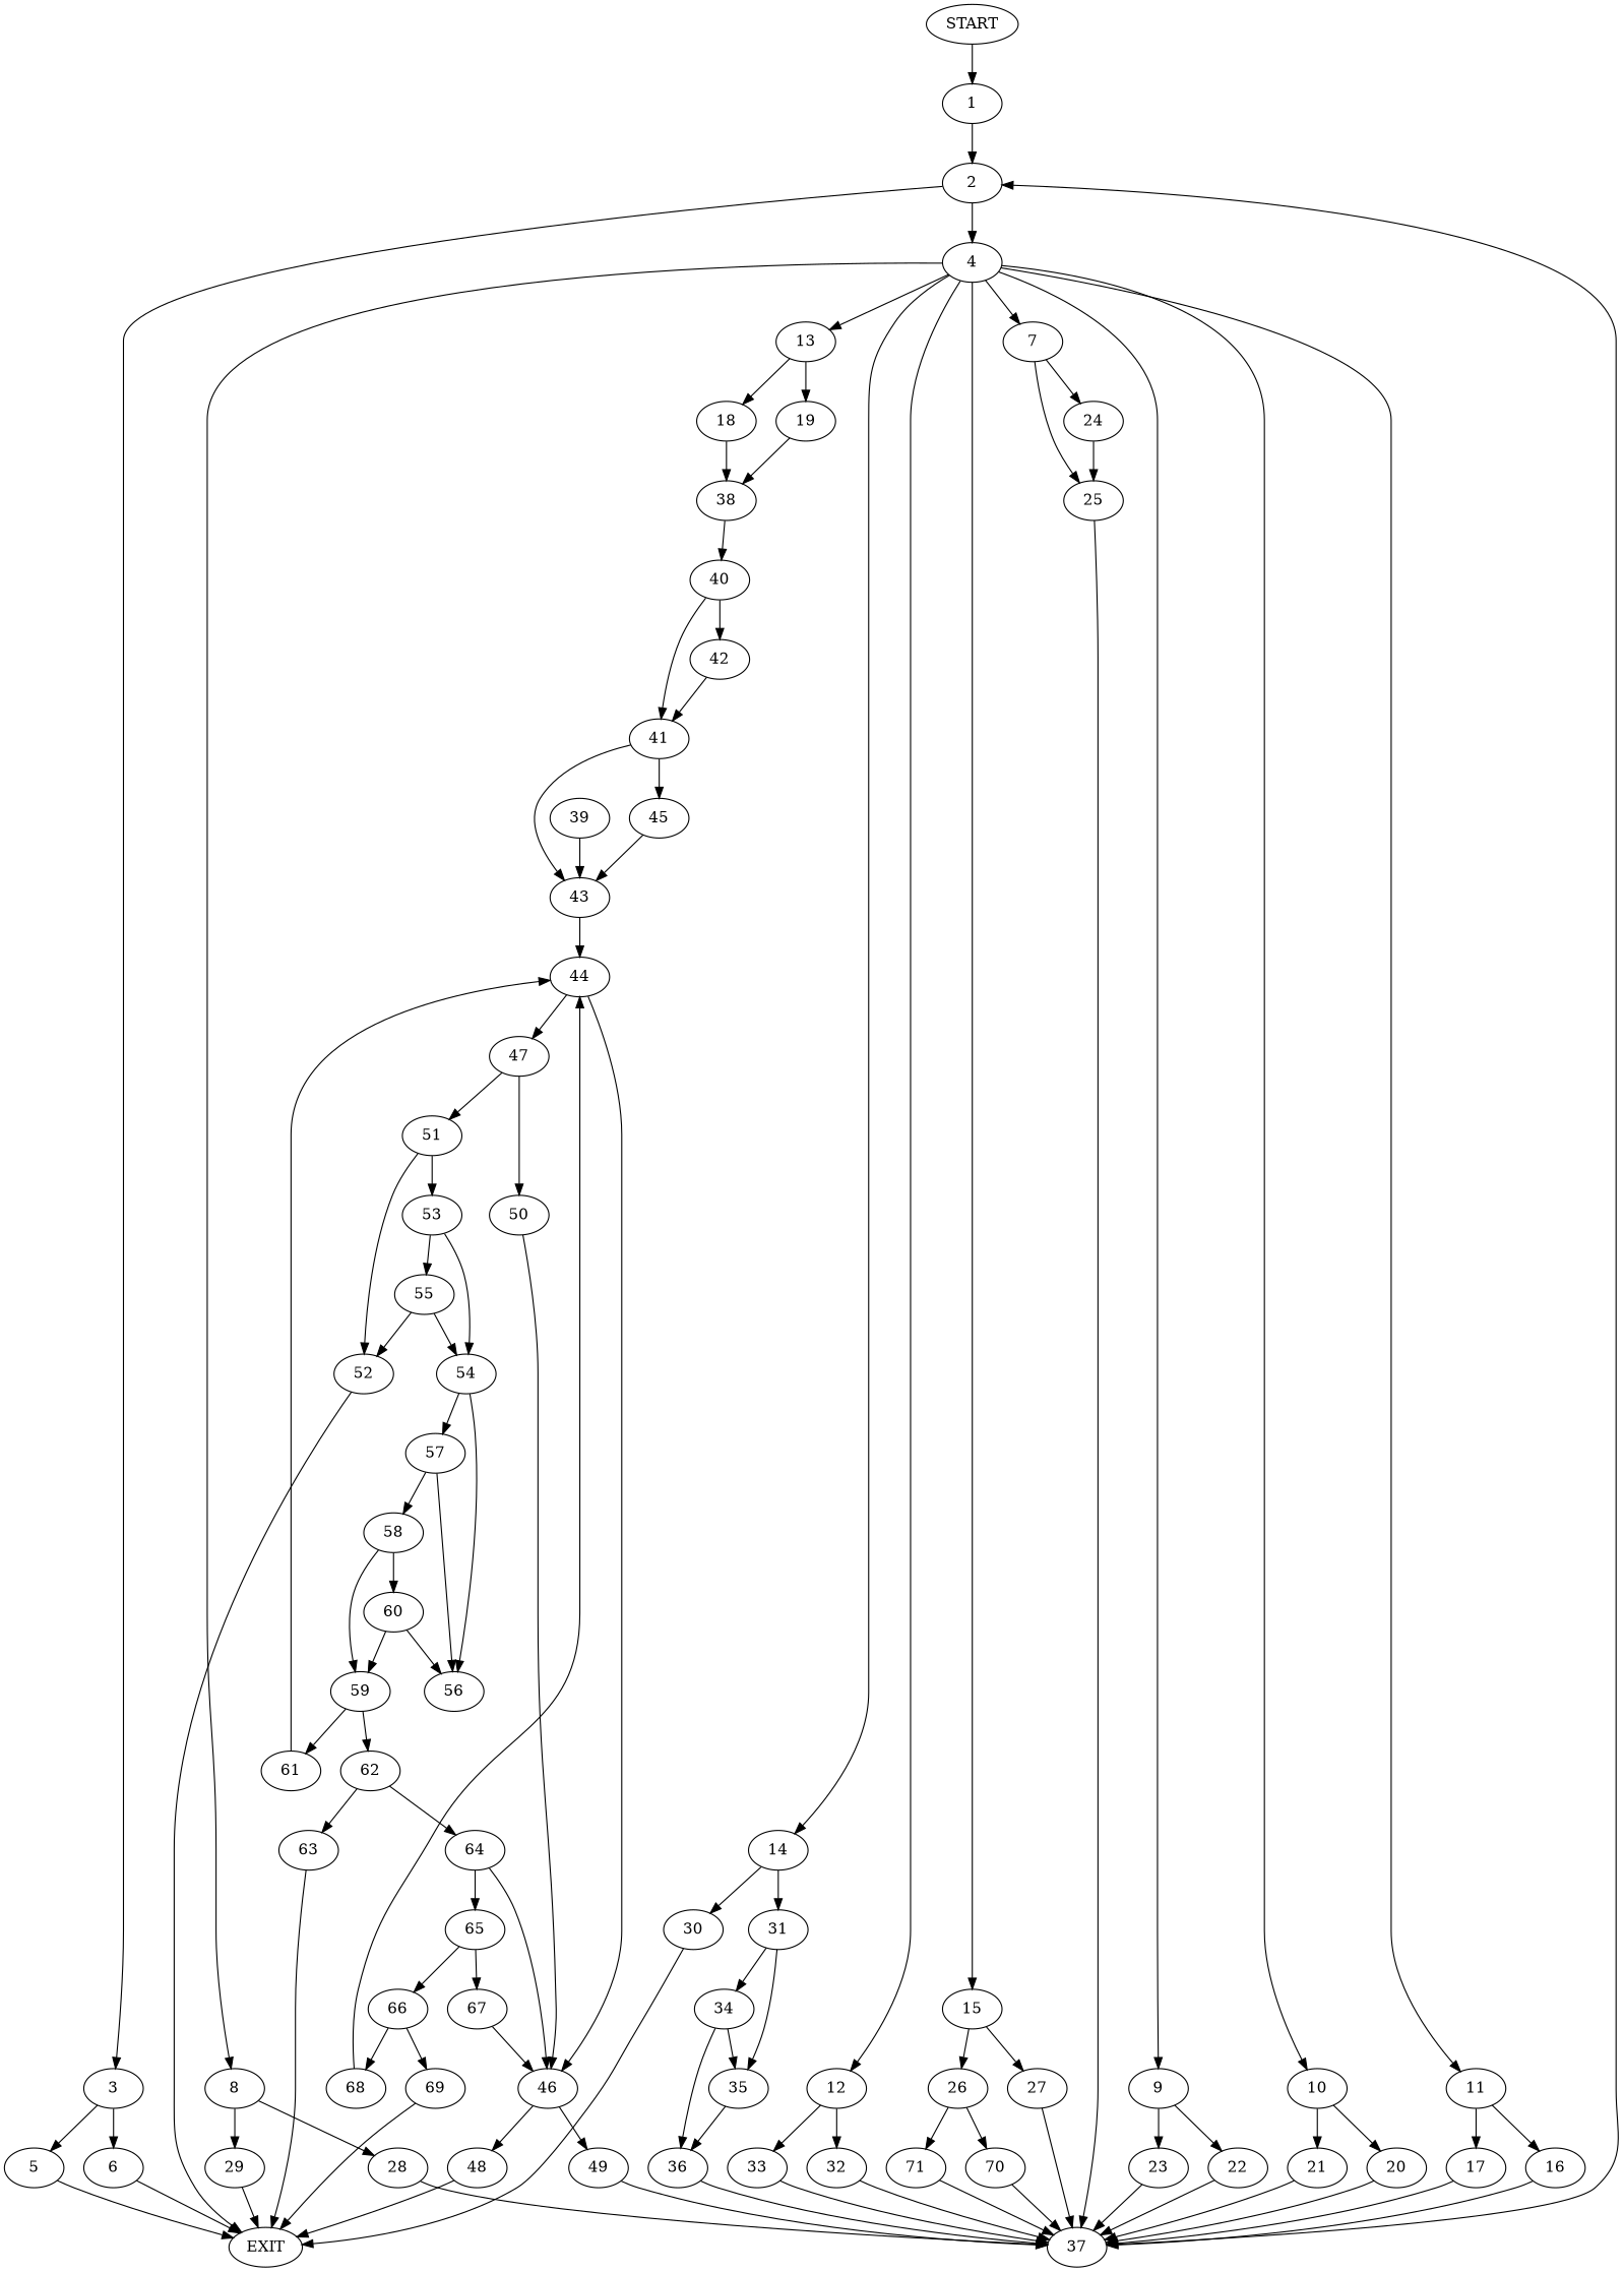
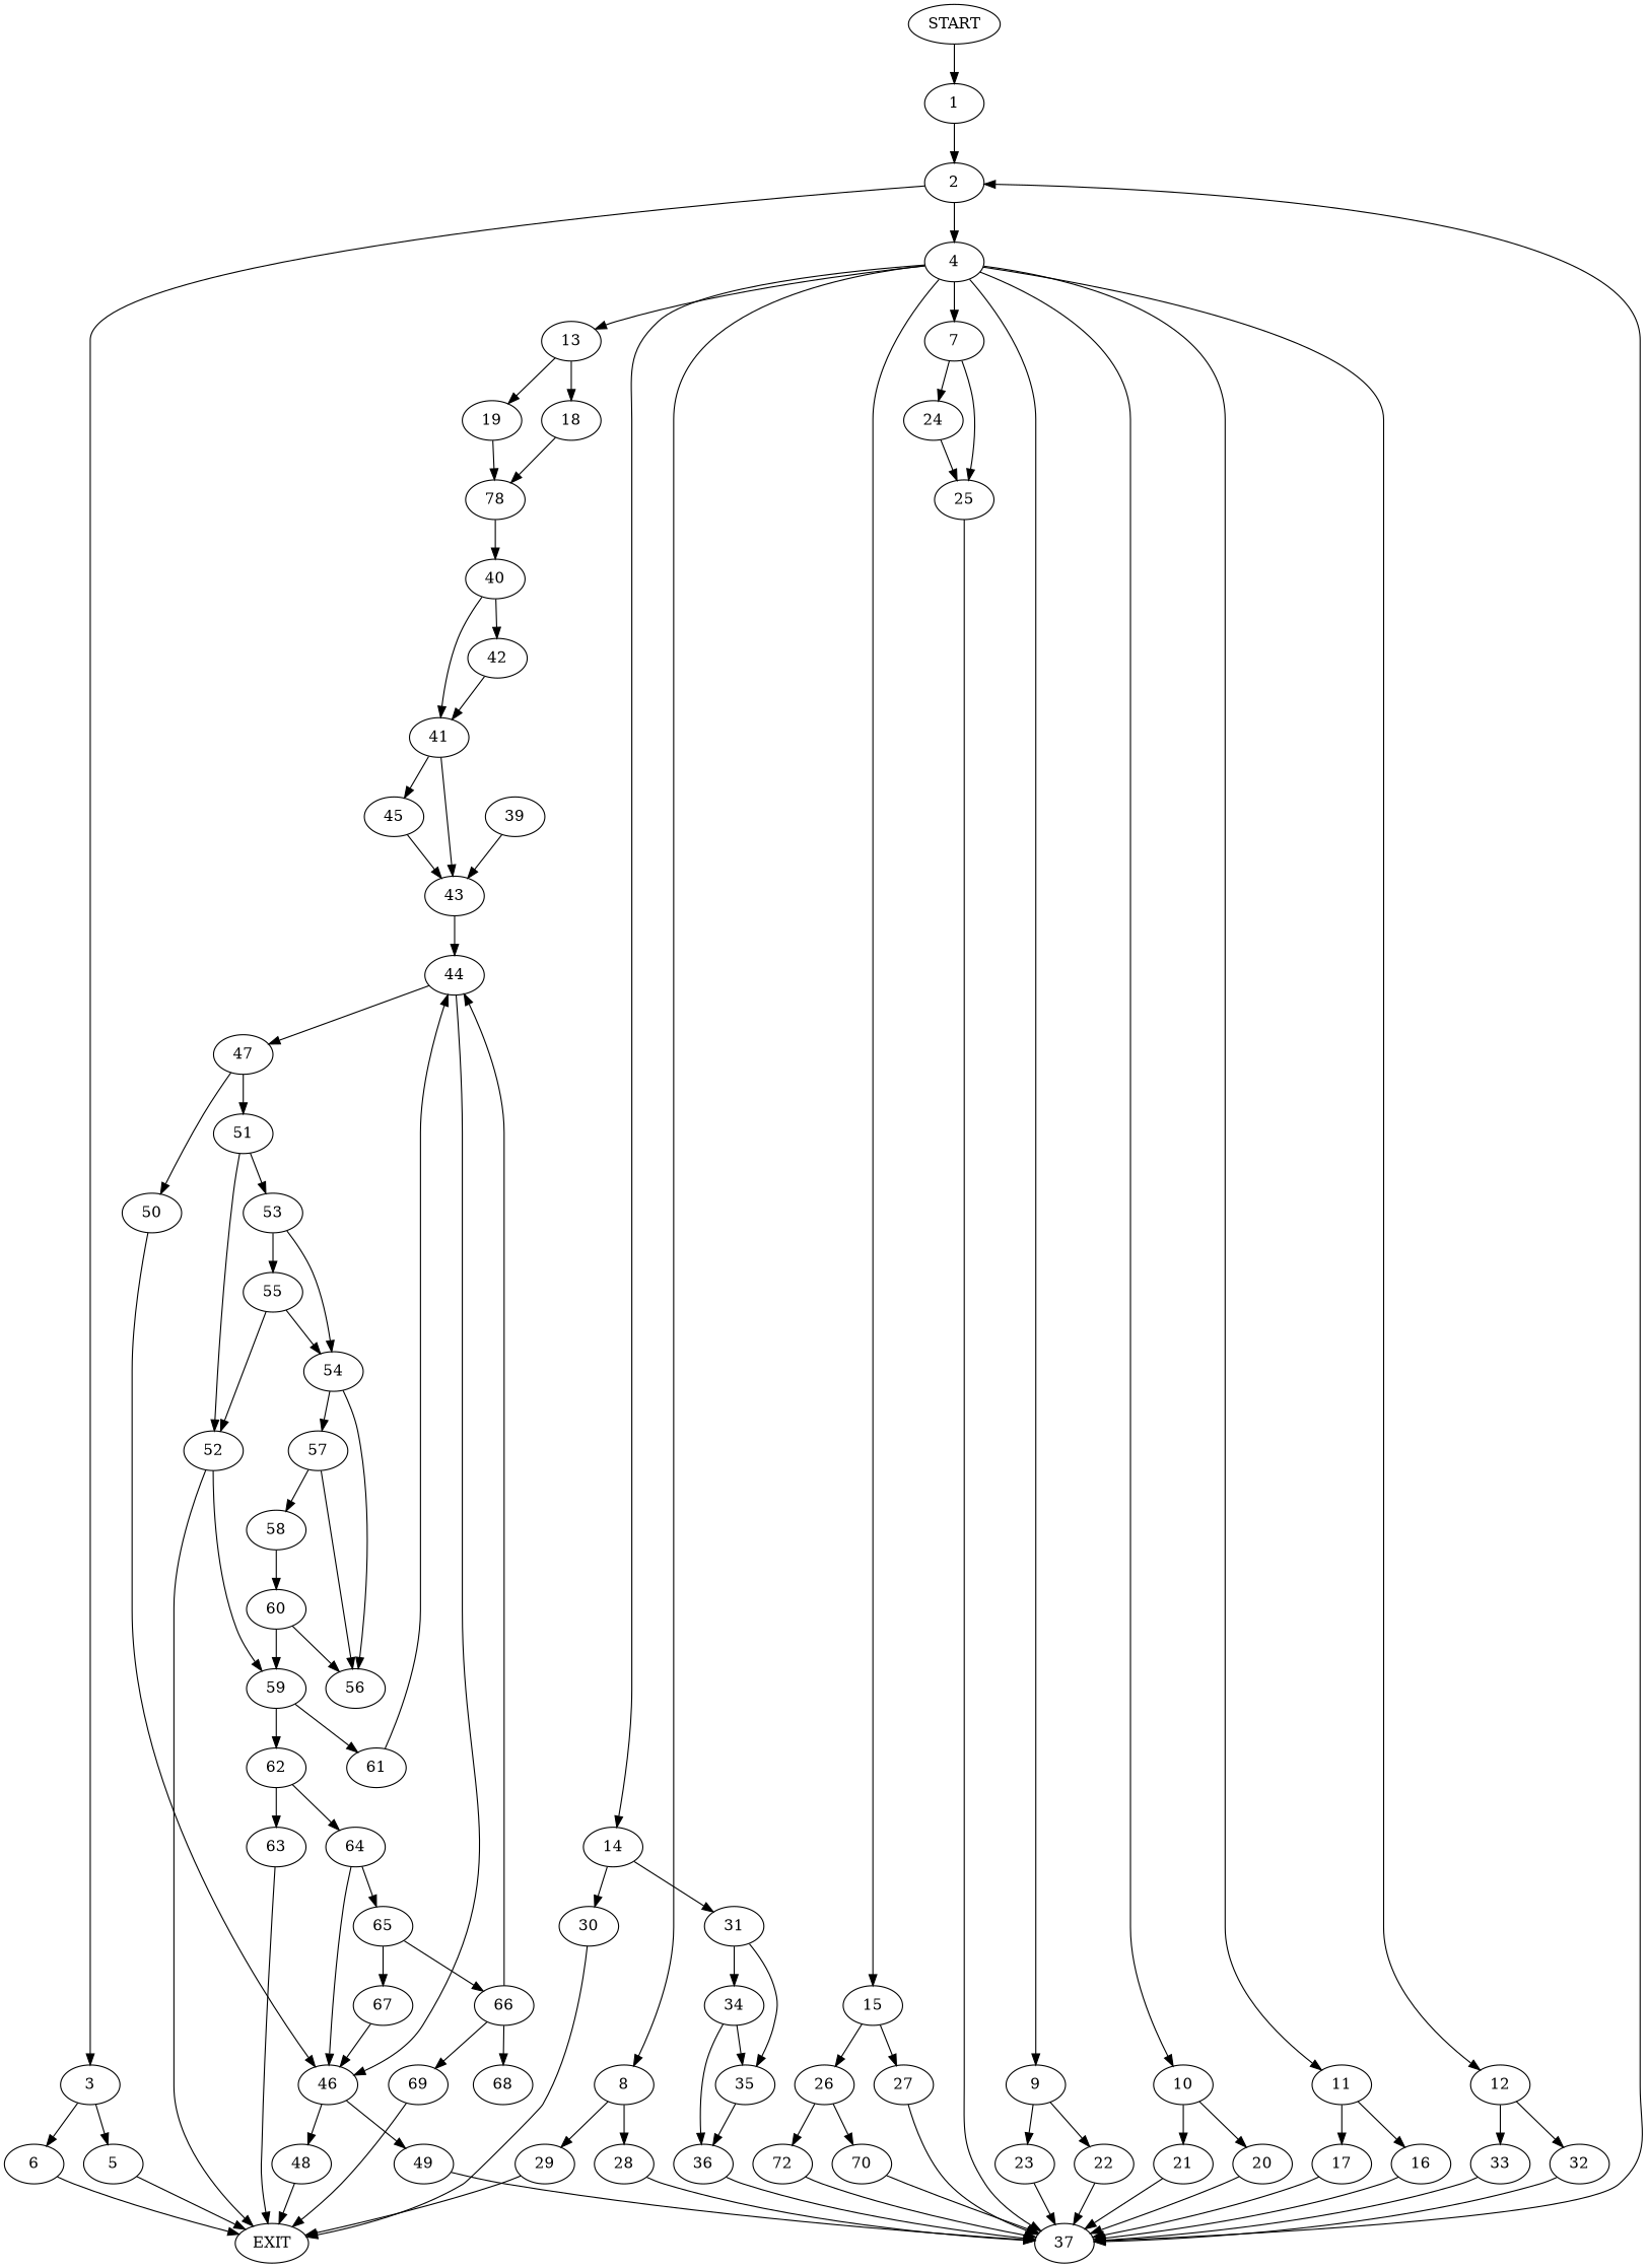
  digraph {
    n1 [label=START]
    1
    2
    n4 [label=EXIT]
    3
    4
    5
    6
    7
    8
    9
    10
    11
    12
    13
    14
    15
    24
    25
    28
    29
    22
    23
    20
    21
    16
    17
    32
    33
    18
    19
    30
    31
    26
    27
    37
-   38
+   38 [label=78]
    34
    35
    70
-   71
+   71 [label=72]
    40
    36
    39
    43
    41
    42
    44
    45
    46
    47
    48
    49
    50
    51
    52
    53
    54
    55
    56
    57
    58
    59
    61
    62
    60
    63
    64
    65
    66
    67
    68
    69
    n1 -> 1
    1 -> 2
    2 -> 3
    2 -> 4
    3 -> 5
    3 -> 6
    4 -> 7
    4 -> 8
    4 -> 9
    4 -> 10
    4 -> 11
    4 -> 12
    4 -> 13
    4 -> 14
    4 -> 15
    5 -> n4
    6 -> n4
    7 -> 24
    7 -> 25
    8 -> 28
    8 -> 29
    9 -> 22
    9 -> 23
    10 -> 20
    10 -> 21
    11 -> 16
    11 -> 17
    12 -> 32
    12 -> 33
    13 -> 18
    13 -> 19
    14 -> 30
    14 -> 31
    15 -> 26
    15 -> 27
    24 -> 25
    25 -> 37
    28 -> 37
    29 -> n4
    22 -> 37
    23 -> 37
    20 -> 37
    21 -> 37
    16 -> 37
    17 -> 37
    32 -> 37
    33 -> 37
    18 -> 38
    19 -> 38
    30 -> n4
    31 -> 34
    31 -> 35
    26 -> 70
    26 -> 71
    27 -> 37
    37 -> 2
    38 -> 40
    34 -> 35
    34 -> 36
    35 -> 36
    70 -> 37
    71 -> 37
    40 -> 41
    40 -> 42
    36 -> 37
    39 -> 43
    43 -> 44
    41 -> 43
    41 -> 45
    42 -> 41
    44 -> 46
    44 -> 47
    45 -> 43
    46 -> 48
    46 -> 49
    47 -> 50
    47 -> 51
    48 -> n4
    49 -> 37
    50 -> 46
    51 -> 52
    51 -> 53
    52 -> n4
    53 -> 54
    53 -> 55
    54 -> 56
    54 -> 57
    55 -> 52
    55 -> 54
    57 -> 56
    57 -> 58
-   58 -> 59
+   52 -> 59
    58 -> 60
    59 -> 61
    59 -> 62
    61 -> 44
    62 -> 63
    62 -> 64
    60 -> 56
    60 -> 59
    63 -> n4
    64 -> 46
    64 -> 65
    65 -> 66
    65 -> 67
    66 -> 68
    66 -> 69
    67 -> 46
-   68 -> 44
+   66 -> 44
    69 -> n4
  }
